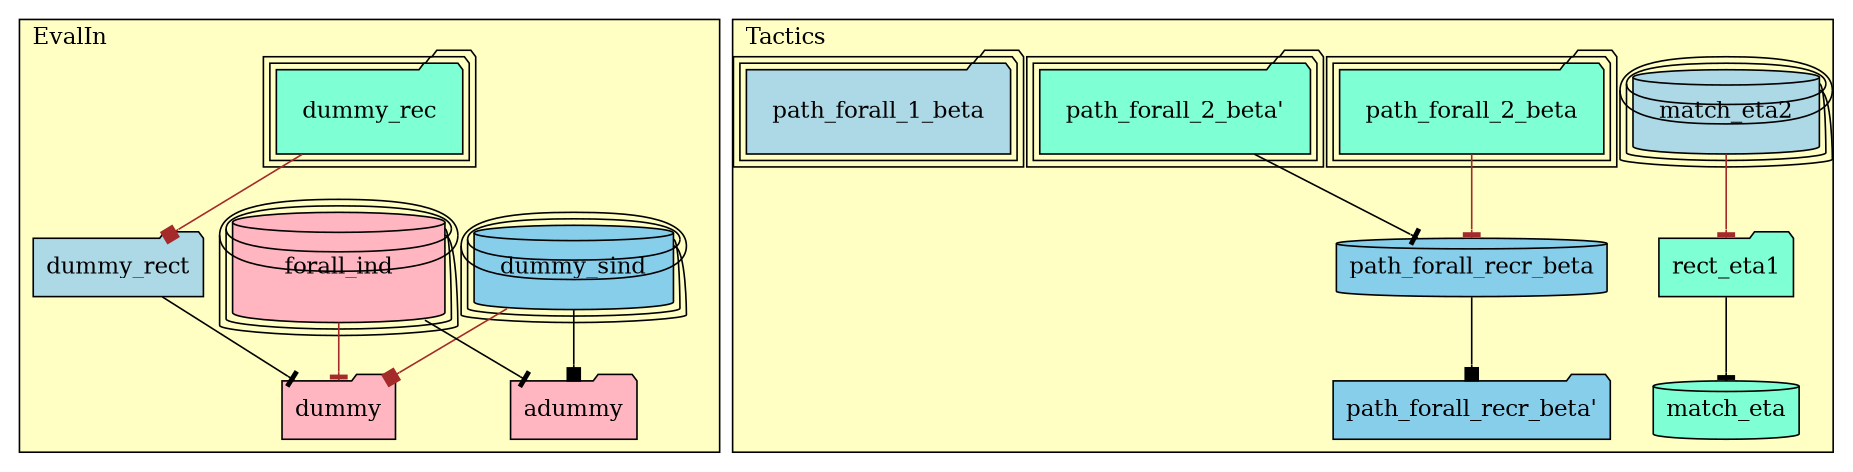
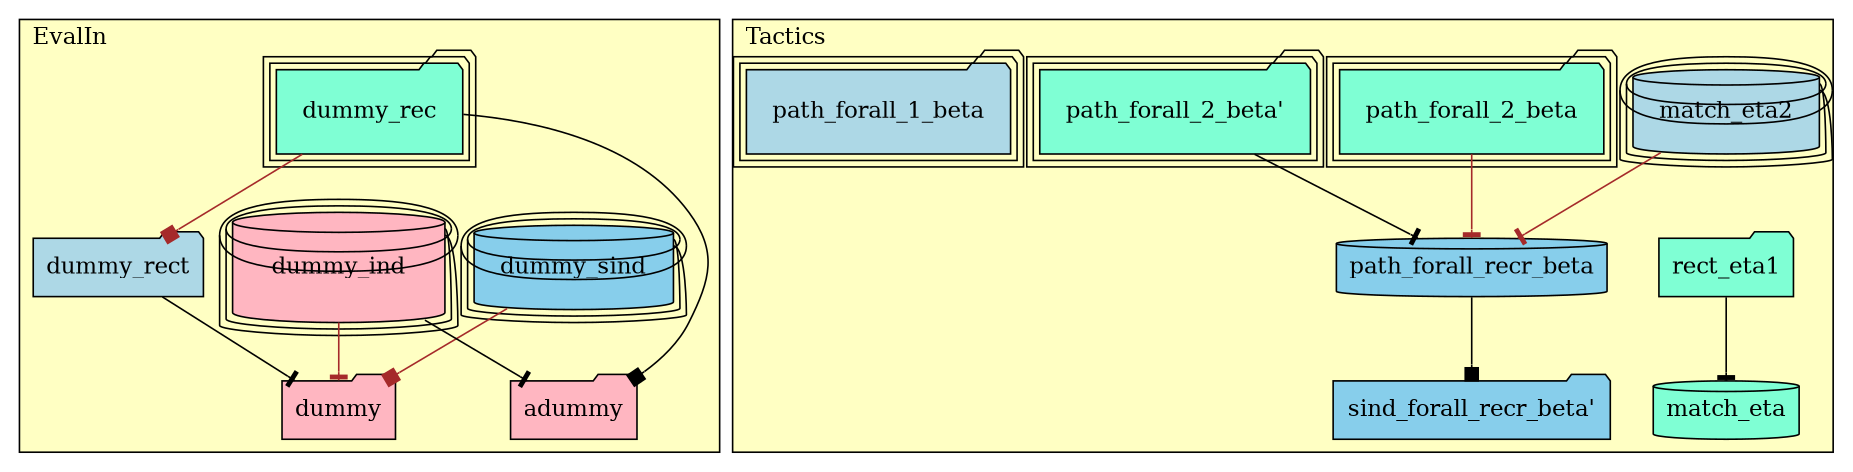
  digraph {
    node [fillcolor=aquamarine shape=folder style=filled]
    edge [arrowhead=tee color=black]
    n1 [fillcolor=skyblue label=dummy_sind peripheries=3 shape=cylinder]
    n2 [label=dummy_rec peripheries=3]
-   n3 [fillcolor=lightpink label=forall_ind peripheries=3 shape=cylinder]
+   n3 [fillcolor=lightpink label=dummy_ind peripheries=3 shape=cylinder]
    n4 [fillcolor=lightblue label=dummy_rect]
    n5 [fillcolor=lightpink label=adummy]
    n6 [fillcolor=lightpink label=dummy]
    n7 [fillcolor=lightblue label=match_eta2 peripheries=3 shape=cylinder]
    n8 [label=rect_eta1]
    n9 [label=match_eta shape=cylinder]
    n10 [label=path_forall_2_beta peripheries=3]
    n11 [label="path_forall_2_beta'" peripheries=3]
    n12 [fillcolor=skyblue label=path_forall_recr_beta shape=cylinder]
-   n13 [fillcolor=skyblue label="path_forall_recr_beta'"]
+   n13 [fillcolor=skyblue label="sind_forall_recr_beta'"]
    n14 [fillcolor=lightblue label=path_forall_1_beta peripheries=3]
    subgraph cluster_1 {
      fillcolor="#FFFFC3"
      label=EvalIn
      labeljust=l
      style=filled
      n1
      n2
      n3
      n4
      n5
      n6
    }
    subgraph cluster_2 {
      fillcolor="#FFFFC3"
      label=Tactics
      labeljust=l
      style=filled
      n7
      n8
      n9
      n10
      n11
      n12
      n13
      n14
    }
-   n1 -> n5 [arrowhead=box]
+   n2 -> n5 [arrowhead=box]
    n1 -> n6 [arrowhead=box color=brown]
    n2 -> n4 [arrowhead=box color=brown]
    n3 -> n5
    n3 -> n6 [color=brown]
    n4 -> n6
-   n7 -> n8 [color=brown]
+   n7 -> n12 [color=brown]
    n8 -> n9
    n10 -> n12 [color=brown]
    n11 -> n12
    n12 -> n13 [arrowhead=box]
  }
